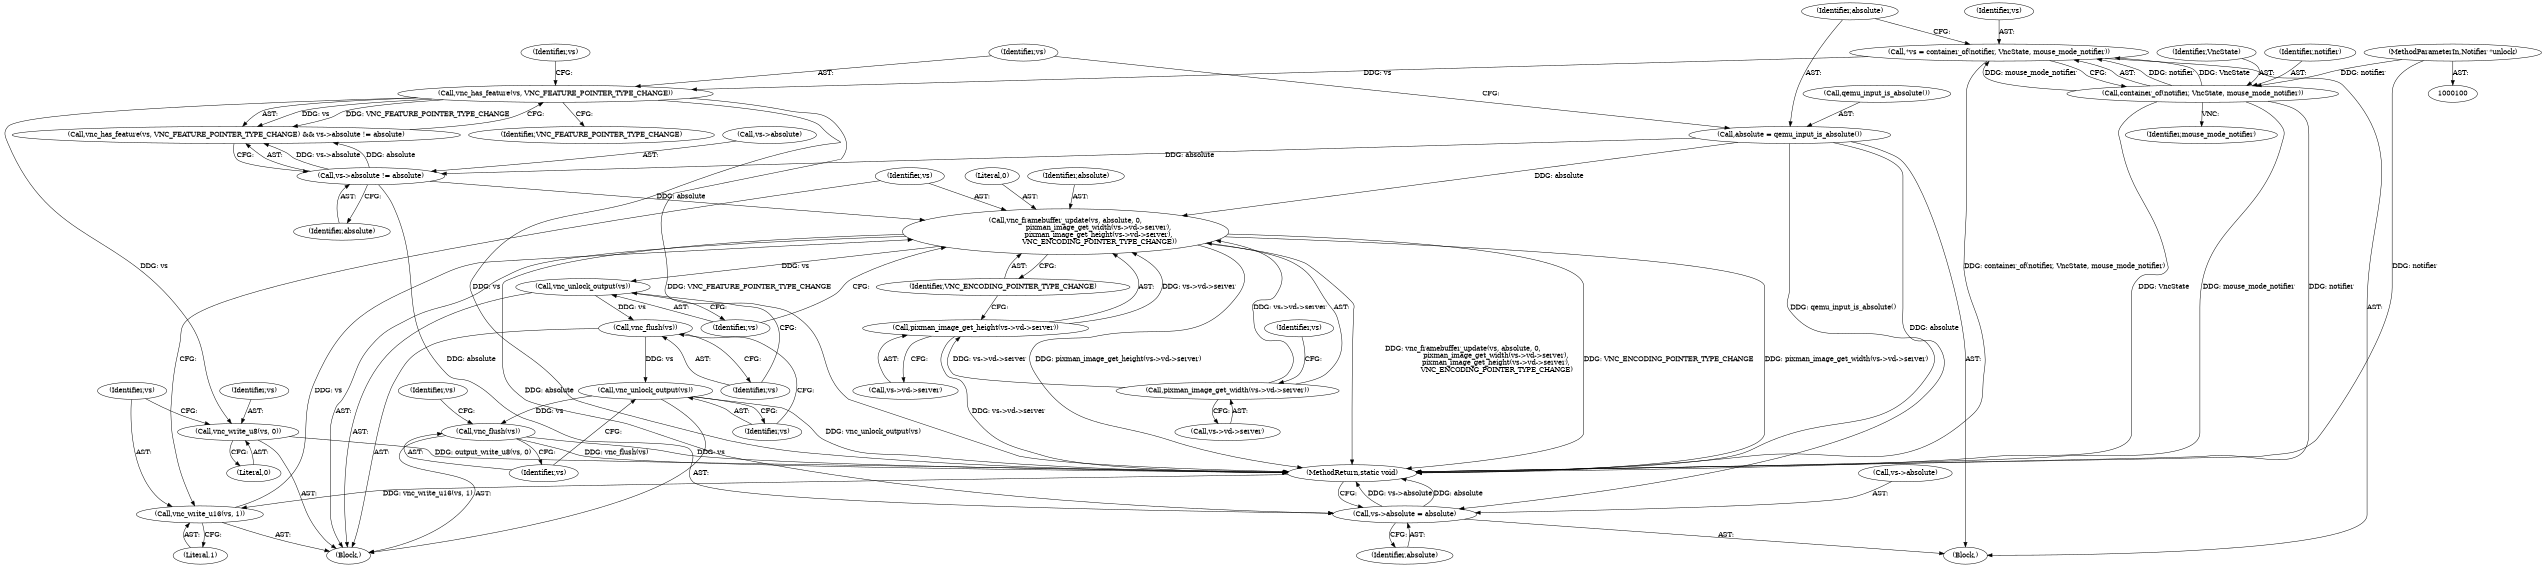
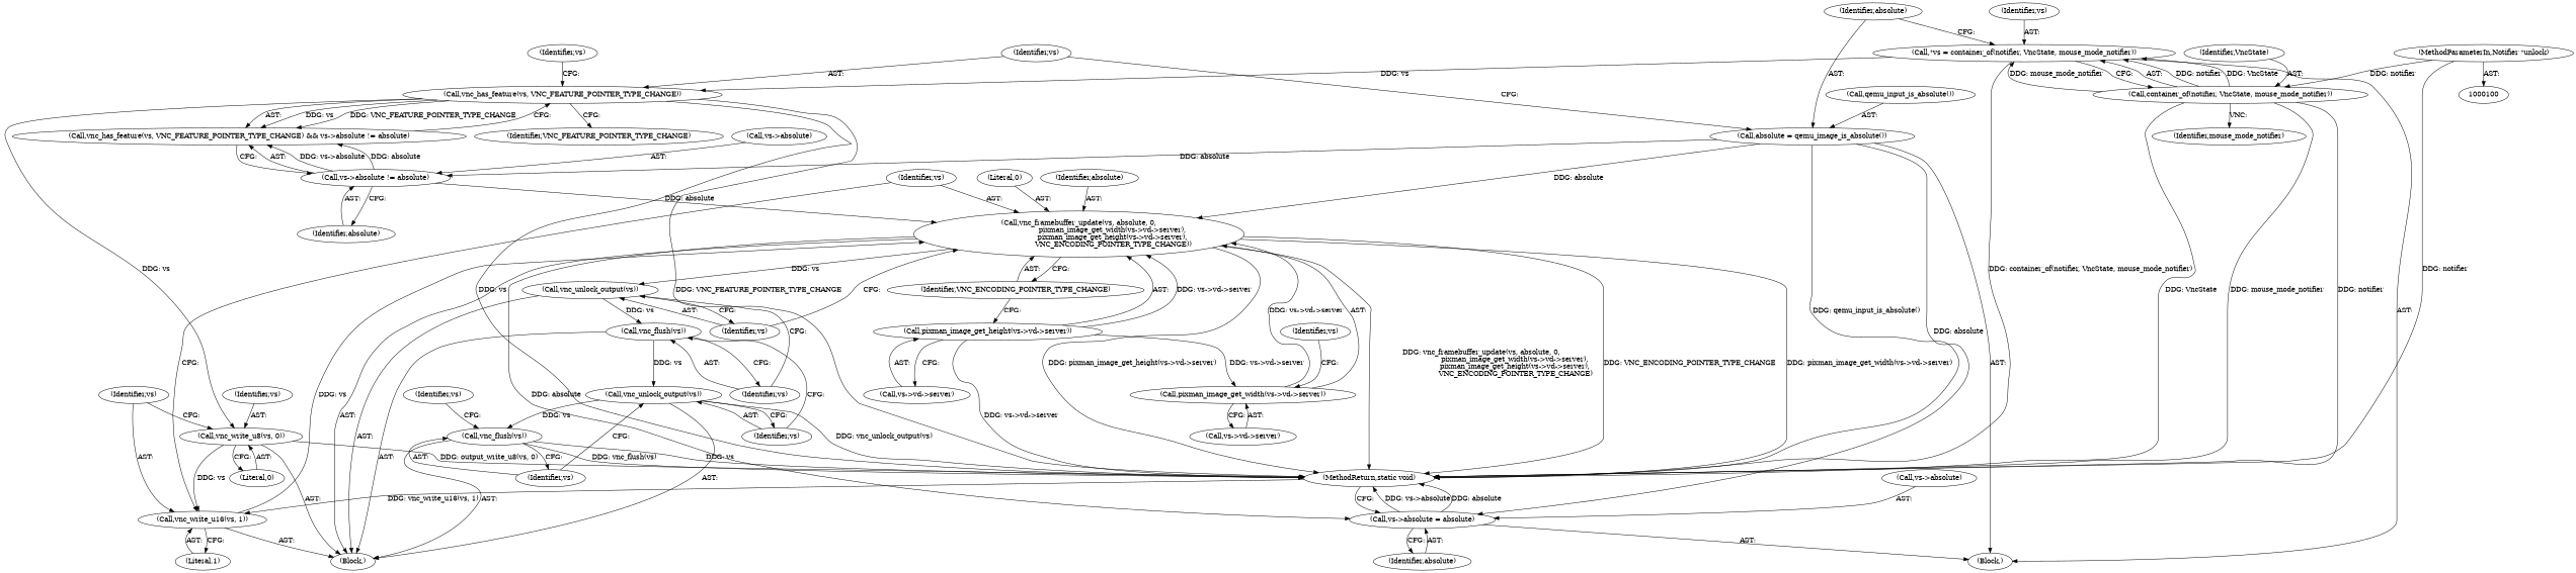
  digraph {
    n1 [label="(Call,vnc_framebuffer_update(vs, absolute, 0,\n                               pixman_image_get_width(vs->vd->server),\n                               pixman_image_get_height(vs->vd->server),\n                                VNC_ENCODING_POINTER_TYPE_CHANGE))"]
    n2 [label="(Call,vnc_unlock_output(vs))"]
    n3 [label="(Call,vs->absolute = absolute)"]
    n4 [label="(Identifier,VNC_ENCODING_POINTER_TYPE_CHANGE)"]
    n5 [label="(Block,)"]
    n6 [label="(MethodReturn,static void)"]
    n7 [label="(Call,vnc_flush(vs))"]
    n8 [label="(Identifier,vs)"]
    n9 [label="(Block,)"]
    n10 [label="(Identifier,absolute)"]
    n11 [label="(Call,pixman_image_get_height(vs->vd->server))"]
    n12 [label="(Call,vnc_write_u16(vs, 1))"]
    n13 [label="(Literal,1)"]
    n14 [label="(Call,vnc_write_u8(vs, 0))"]
    n15 [label="(Literal,0)"]
    n16 [label="(Call,vnc_has_feature(vs, VNC_FEATURE_POINTER_TYPE_CHANGE))"]
    n17 [label="(Identifier,VNC_FEATURE_POINTER_TYPE_CHANGE)"]
    n18 [label="(Call,vnc_has_feature(vs, VNC_FEATURE_POINTER_TYPE_CHANGE) && vs->absolute != absolute)"]
    n19 [label="(Call,vs->absolute != absolute)"]
    n20 [label="(Call,*vs = container_of(notifier, VncState, mouse_mode_notifier))"]
    n21 [label="(Call,container_of(notifier, VncState, mouse_mode_notifier))"]
    n22 [label="(Identifier,mouse_mode_notifier)"]
    n23 [label="(MethodParameterIn,Notifier *unlock)"]
    1000100
-   n25 [label="(Call,absolute = qemu_input_is_absolute())"]
+   n25 [label="(Call,absolute = qemu_image_is_absolute())"]
    n26 [label="(Identifier,absolute)"]
    n27 [label="(Call,qemu_input_is_absolute())"]
    n28 [label="(Call,pixman_image_get_width(vs->vd->server))"]
    n29 [label="(Call,vs->vd->server)"]
    n30 [label="(Call,vs->vd->server)"]
    n31 [label="(Call,vnc_unlock_output(vs))"]
    n32 [label="(Identifier,vs)"]
    n33 [label="(Call,vnc_flush(vs))"]
    n34 [label="(Identifier,vs)"]
    n35 [label="(Identifier,vs)"]
    n36 [label="(Identifier,vs)"]
    n37 [label="(Identifier,vs)"]
    n38 [label="(Identifier,VncState)"]
    n39 [label="(Identifier,absolute)"]
    n40 [label="(Identifier,vs)"]
    n41 [label="(Literal,0)"]
-   n42 [label="(Identifier,notifier)"]
    n43 [label="(Identifier,vs)"]
    n44 [label="(Identifier,vs)"]
    n45 [label="(Identifier,vs)"]
    n46 [label="(Identifier,vs)"]
    n47 [label="(Identifier,absolute)"]
    n48 [label="(Identifier,vs)"]
    n49 [label="(Call,vs->absolute)"]
    n50 [label="(Call,vs->absolute)"]
    n1 -> n2 [label="DDG: vs"]
    n1 -> n3 [label="DDG: absolute"]
    n1 -> n4 [label="CFG: "]
    n1 -> n5 [label="AST: "]
    n1 -> n6 [label="DDG: pixman_image_get_height(vs->vd->server)"]
    n1 -> n6 [label="DDG: vnc_framebuffer_update(vs, absolute, 0,\n                               pixman_image_get_width(vs->vd->server),\n                               pixman_image_get_height(vs->vd->server),\n                                VNC_ENCODING_POINTER_TYPE_CHANGE)"]
    n1 -> n6 [label="DDG: VNC_ENCODING_POINTER_TYPE_CHANGE"]
    n1 -> n6 [label="DDG: pixman_image_get_width(vs->vd->server)"]
    n2 -> n5 [label="AST: "]
    n2 -> n7 [label="DDG: vs"]
    n2 -> n8 [label="CFG: "]
    n3 -> n6 [label="DDG: vs->absolute"]
    n3 -> n6 [label="DDG: absolute"]
    n3 -> n9 [label="AST: "]
    n3 -> n10 [label="CFG: "]
    n4 -> n1 [label="AST: "]
    n4 -> n11 [label="CFG: "]
    n6 -> n3 [label="CFG: "]
    n6 -> n12 [label="DDG: vnc_write_u16(vs, 1)"]
    n7 -> n5 [label="AST: "]
    n7 -> n31 [label="DDG: vs"]
    n7 -> n32 [label="CFG: "]
    n8 -> n1 [label="CFG: "]
    n8 -> n2 [label="AST: "]
    n10 -> n3 [label="AST: "]
    n11 -> n1 [label="AST: "]
    n11 -> n1 [label="DDG: vs->vd->server"]
    n11 -> n6 [label="DDG: vs->vd->server"]
    n11 -> n30 [label="CFG: "]
    n12 -> n1 [label="DDG: vs"]
    n12 -> n5 [label="AST: "]
    n12 -> n13 [label="CFG: "]
    n13 -> n12 [label="AST: "]
    n14 -> n5 [label="AST: "]
    n14 -> n6 [label="DDG: output_write_u8(vs, 0)"]
+   n14 -> n12 [label="DDG: vs"]
    n14 -> n15 [label="CFG: "]
    n15 -> n14 [label="AST: "]
    n16 -> n6 [label="DDG: vs"]
    n16 -> n6 [label="DDG: VNC_FEATURE_POINTER_TYPE_CHANGE"]
    n16 -> n14 [label="DDG: vs"]
    n16 -> n17 [label="CFG: "]
    n16 -> n18 [label="AST: "]
    n16 -> n18 [label="DDG: vs"]
    n16 -> n18 [label="DDG: VNC_FEATURE_POINTER_TYPE_CHANGE"]
    n18 -> n16 [label="CFG: "]
    n18 -> n19 [label="CFG: "]
    n19 -> n1 [label="DDG: absolute"]
-   n19 -> n3 [label="DDG: absolute"]
    n19 -> n18 [label="AST: "]
    n19 -> n18 [label="DDG: vs->absolute"]
    n19 -> n18 [label="DDG: absolute"]
    n19 -> n26 [label="CFG: "]
    n20 -> n6 [label="DDG: container_of(notifier, VncState, mouse_mode_notifier)"]
    n20 -> n9 [label="AST: "]
    n20 -> n16 [label="DDG: vs"]
    n20 -> n21 [label="CFG: "]
    n21 -> n6 [label="DDG: notifier"]
    n21 -> n6 [label="DDG: VncState"]
    n21 -> n6 [label="DDG: mouse_mode_notifier"]
    n21 -> n20 [label="AST: "]
    n21 -> n20 [label="DDG: notifier"]
    n21 -> n20 [label="DDG: VncState"]
    n21 -> n20 [label="DDG: mouse_mode_notifier"]
    n21 -> n22 [label="VNC: "]
    n23 -> n6 [label="DDG: notifier"]
    n23 -> n21 [label="DDG: notifier"]
    n23 -> 1000100 [label="AST: "]
    n25 -> n1 [label="DDG: absolute"]
    n25 -> n3 [label="DDG: absolute"]
    n25 -> n6 [label="DDG: qemu_input_is_absolute()"]
    n25 -> n9 [label="AST: "]
    n25 -> n19 [label="DDG: absolute"]
    n26 -> n19 [label="AST: "]
    n27 -> n25 [label="AST: "]
    n28 -> n1 [label="AST: "]
    n28 -> n1 [label="DDG: vs->vd->server"]
-   n28 -> n11 [label="DDG: vs->vd->server"]
+   n11 -> n28 [label="DDG: vs->vd->server"]
    n28 -> n29 [label="CFG: "]
    n29 -> n28 [label="AST: "]
    n30 -> n11 [label="AST: "]
    n31 -> n5 [label="AST: "]
    n31 -> n6 [label="DDG: vnc_unlock_output(vs)"]
    n31 -> n33 [label="DDG: vs"]
    n31 -> n34 [label="CFG: "]
    n32 -> n2 [label="CFG: "]
    n32 -> n7 [label="AST: "]
    n33 -> n5 [label="AST: "]
    n33 -> n6 [label="DDG: vs"]
    n33 -> n6 [label="DDG: vnc_flush(vs)"]
    n33 -> n35 [label="CFG: "]
    n34 -> n7 [label="CFG: "]
    n34 -> n31 [label="AST: "]
    n35 -> n31 [label="CFG: "]
    n35 -> n33 [label="AST: "]
    n36 -> n16 [label="CFG: "]
    n37 -> n12 [label="AST: "]
    n37 -> n14 [label="CFG: "]
    n38 -> n21 [label="AST: "]
    n39 -> n20 [label="CFG: "]
    n39 -> n25 [label="AST: "]
    n40 -> n16 [label="AST: "]
    n40 -> n25 [label="CFG: "]
    n41 -> n1 [label="AST: "]
-   n42 -> n21 [label="AST: "]
    n43 -> n1 [label="AST: "]
    n43 -> n12 [label="CFG: "]
    n44 -> n33 [label="CFG: "]
    n45 -> n14 [label="AST: "]
    n46 -> n20 [label="AST: "]
    n47 -> n1 [label="AST: "]
    n48 -> n28 [label="CFG: "]
    n49 -> n3 [label="AST: "]
    n50 -> n19 [label="AST: "]
  }
